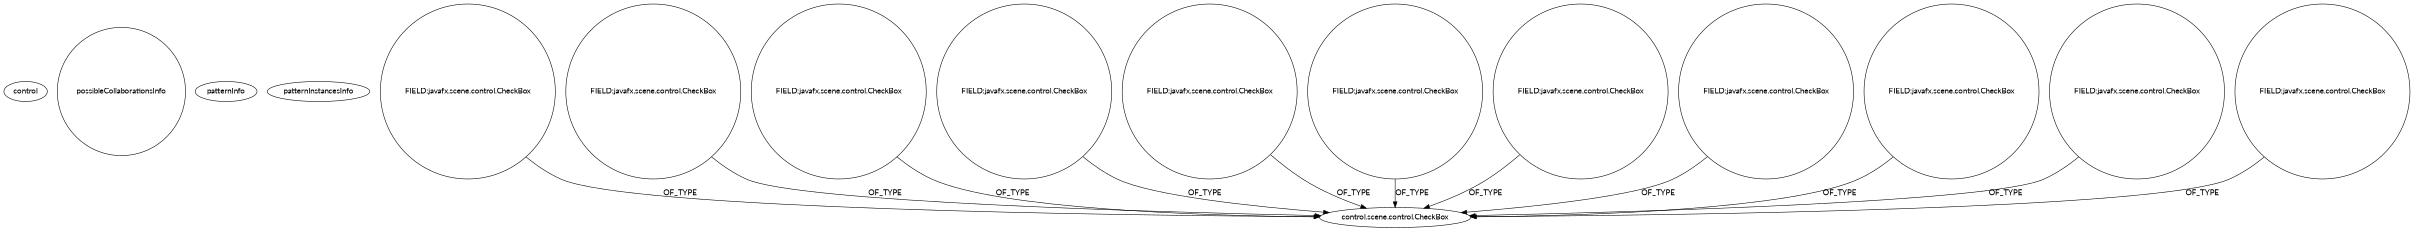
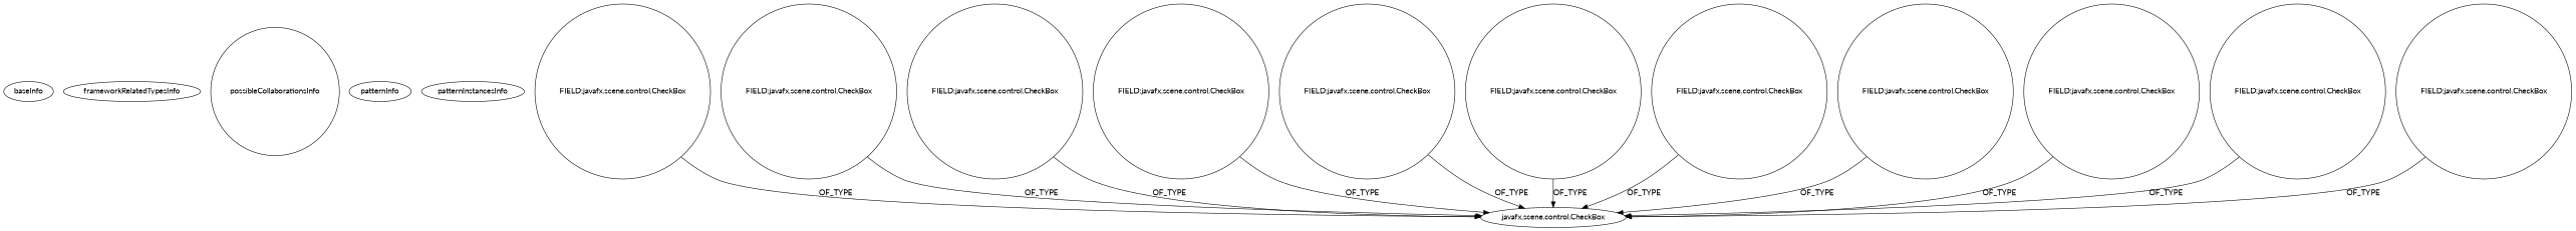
  digraph {
    fontname=Lato
    node [fontname=Lato shape=circle isFrameworkType=false vertexType=FIELD_DECLARATION]
    edge [fontname=Lato]
-   frameworkRelatedTypesInfo [label=control shape="" isFrameworkType="" vertexType=""]
+   baseInfo [category=pattern graphId=1029 isAnonymous=false possibleRelation=false shape="" isFrameworkType="" vertexType=""]
+   frameworkRelatedTypesInfo [shape="" isFrameworkType="" vertexType=""]
    possibleCollaborationsInfo [isFrameworkType="" vertexType=""]
    patternInfo [frequency=2.0 patternRootClient=null shape="" isFrameworkType="" vertexType=""]
    patternInstancesInfo [0="josesoler7-agendavital~/josesoler7-agendavital/agendavital-master/src/agendavital/vista/FXMLNuevasNoticiasController.java~FXMLNuevasNoticiasController~3371" 1="tarunbod-SummonCommandCreator~/tarunbod-SummonCommandCreator/SummonCommandCreator-master/src/me/FirstWorldAnarchy/scc/application/FXMLDocumentController.java~FXMLDocumentController~4474" shape="" isFrameworkType="" vertexType=""]
-   n6 [label="control.scene.control.CheckBox" vertexType=FRAMEWORK_CLASS_TYPE shape=""]
+   n6 [label="javafx.scene.control.CheckBox" vertexType=FRAMEWORK_CLASS_TYPE shape=""]
    n7 [label="FIELD:javafx.scene.control.CheckBox"]
    n8 [label="FIELD:javafx.scene.control.CheckBox"]
    n9 [label="FIELD:javafx.scene.control.CheckBox"]
    n10 [label="FIELD:javafx.scene.control.CheckBox"]
    n11 [label="FIELD:javafx.scene.control.CheckBox"]
    n12 [label="FIELD:javafx.scene.control.CheckBox"]
    n13 [label="FIELD:javafx.scene.control.CheckBox"]
    n14 [label="FIELD:javafx.scene.control.CheckBox"]
    n15 [label="FIELD:javafx.scene.control.CheckBox"]
    n16 [label="FIELD:javafx.scene.control.CheckBox"]
    n17 [label="FIELD:javafx.scene.control.CheckBox"]
    n7 -> n6 [label=OF_TYPE]
    n8 -> n6 [label=OF_TYPE]
    n9 -> n6 [label=OF_TYPE]
    n10 -> n6 [label=OF_TYPE]
    n11 -> n6 [label=OF_TYPE]
    n12 -> n6 [label=OF_TYPE]
    n13 -> n6 [label=OF_TYPE]
    n14 -> n6 [label=OF_TYPE]
    n15 -> n6 [label=OF_TYPE]
    n16 -> n6 [label=OF_TYPE]
    n17 -> n6 [label=OF_TYPE]
  }
